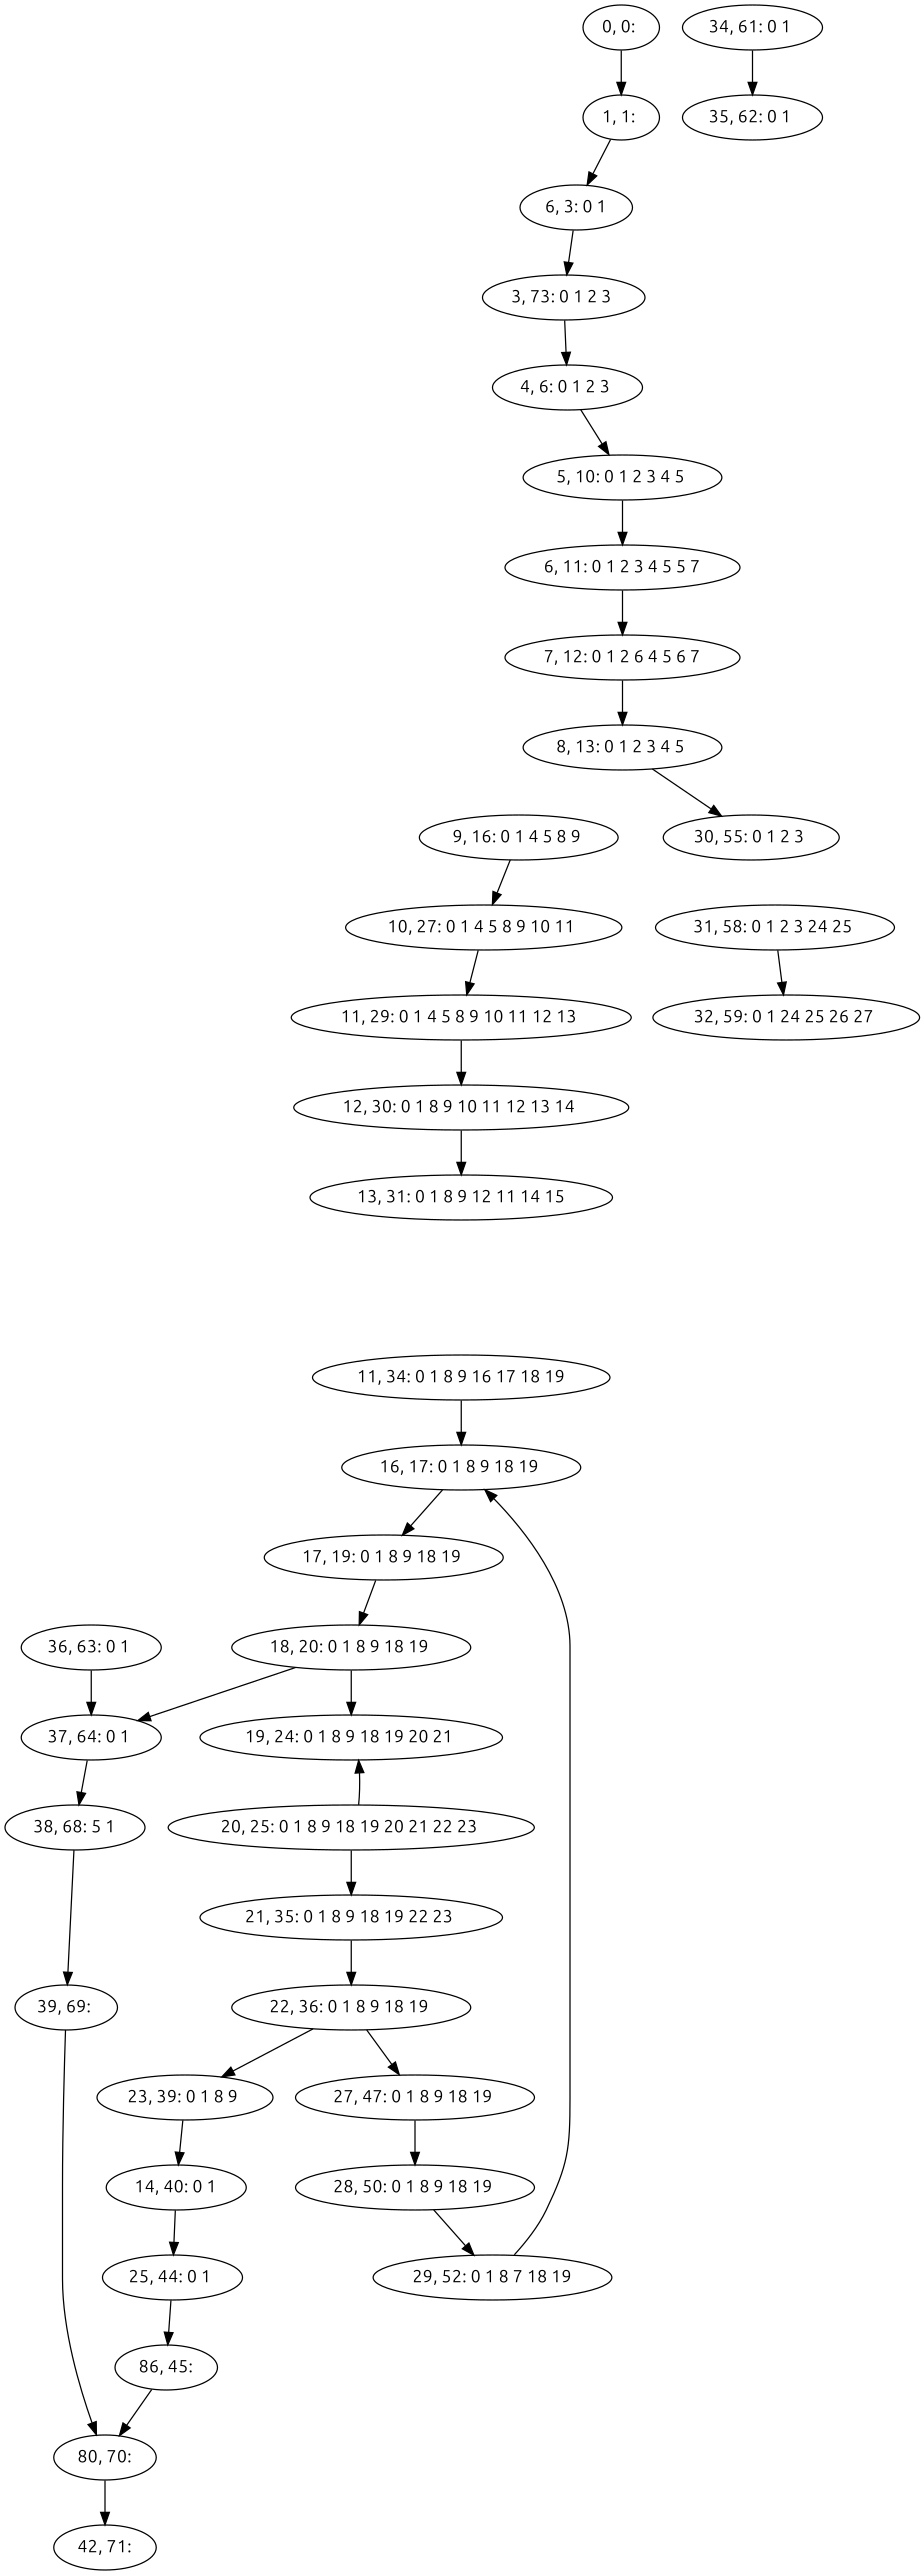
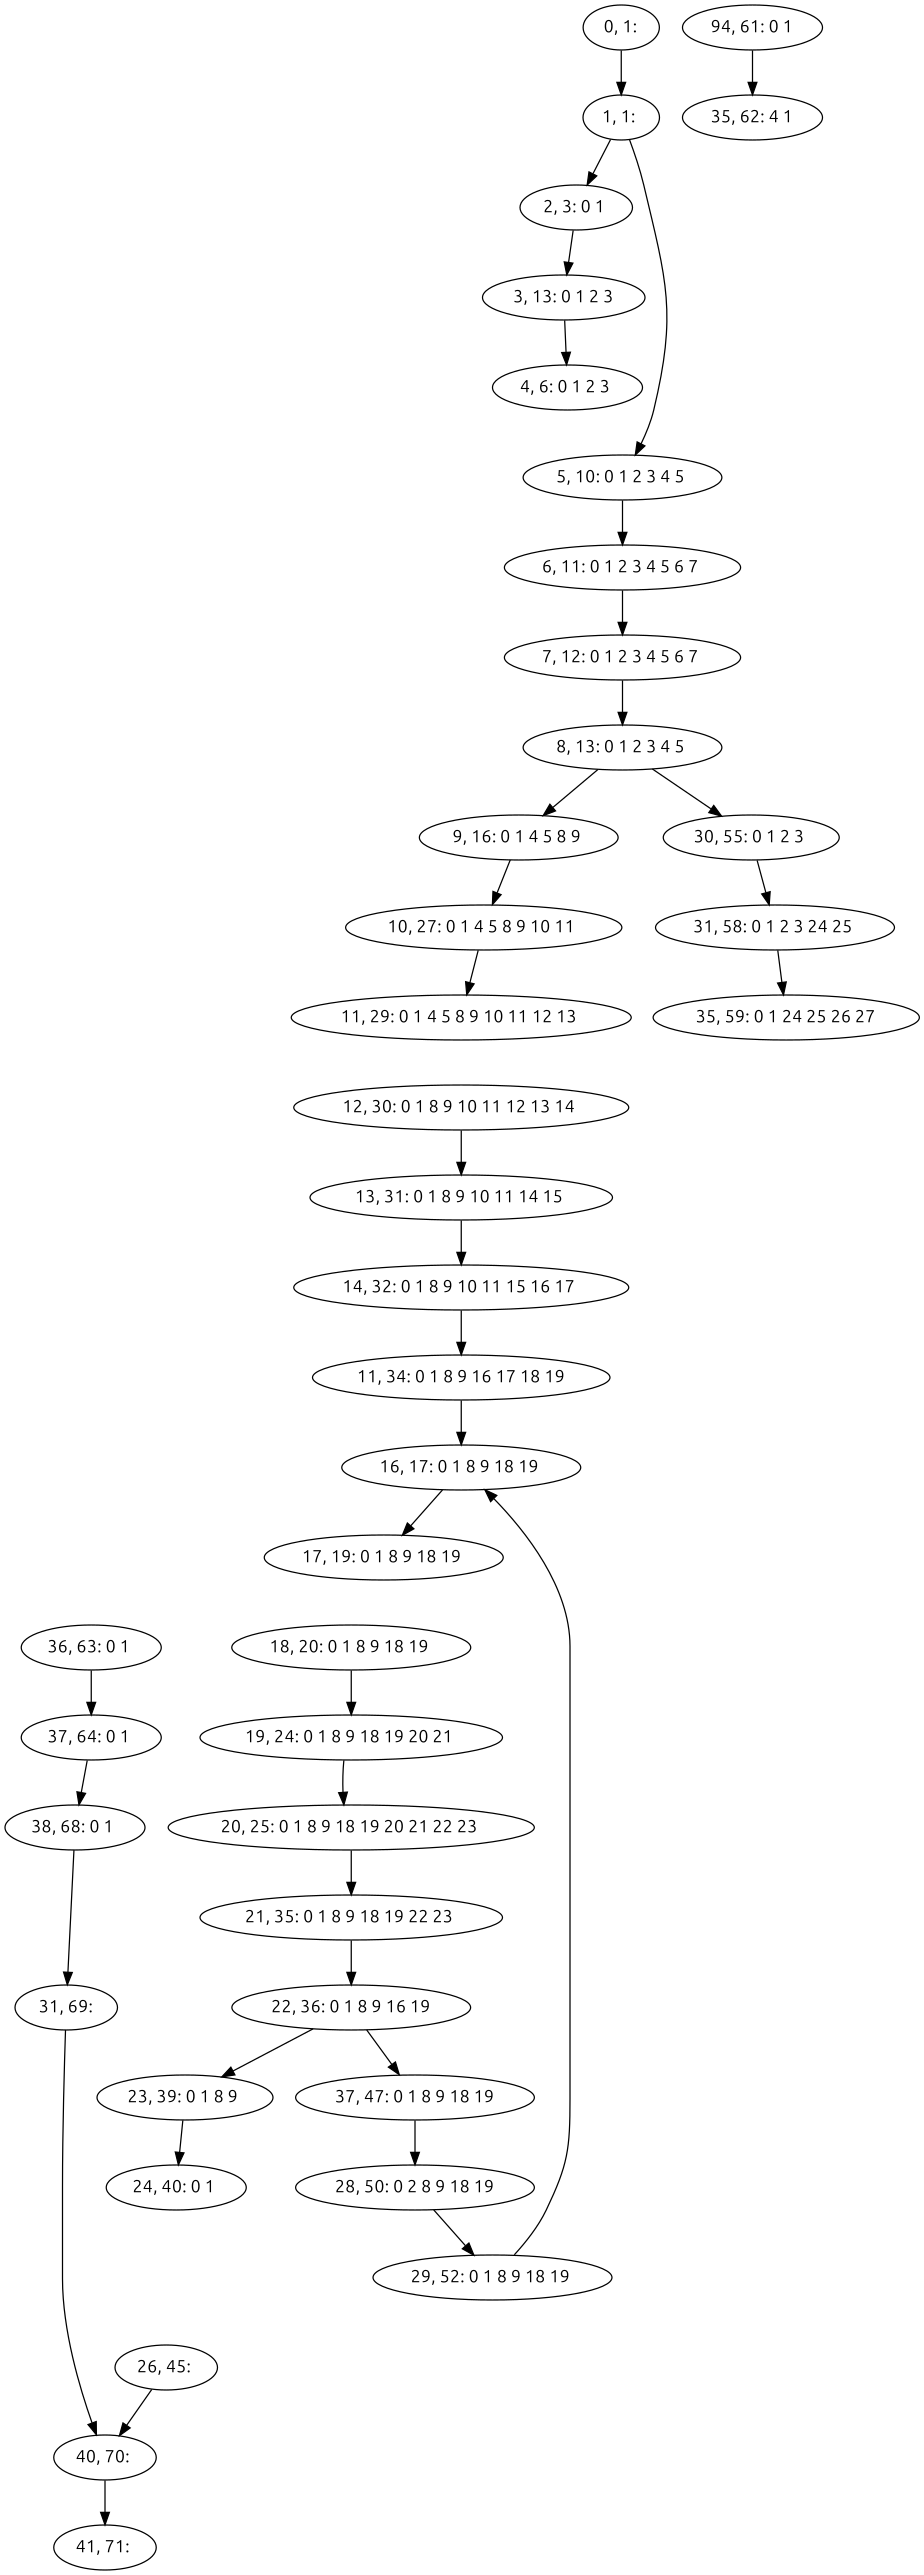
  digraph {
    fontname=Ubuntu
    node [fontname=Ubuntu]
    edge [fontname=Ubuntu]
-   n1 [label="0, 0: "]
+   n1 [label="0, 1:"]
    n2 [label="1, 1: "]
-   n3 [label="6, 3: 0 1"]
-   n4 [label="3, 73: 0 1 2 3 "]
+   n3 [label="2, 3: 0 1 "]
+   n4 [label="3, 13: 0 1 2 3"]
    n5 [label="4, 6: 0 1 2 3 "]
    n6 [label="5, 10: 0 1 2 3 4 5 "]
-   n7 [label="6, 11: 0 1 2 3 4 5 5 7"]
-   n8 [label="7, 12: 0 1 2 6 4 5 6 7"]
+   n7 [label="6, 11: 0 1 2 3 4 5 6 7 "]
+   n8 [label="7, 12: 0 1 2 3 4 5 6 7 "]
    n9 [label="8, 13: 0 1 2 3 4 5 "]
    n10 [label="9, 16: 0 1 4 5 8 9 "]
    n11 [label="30, 55: 0 1 2 3 "]
    n12 [label="10, 27: 0 1 4 5 8 9 10 11 "]
    n13 [label="31, 58: 0 1 2 3 24 25 "]
    n14 [label="11, 29: 0 1 4 5 8 9 10 11 12 13 "]
    n15 [label="12, 30: 0 1 8 9 10 11 12 13 14 "]
-   n16 [label="13, 31: 0 1 8 9 12 11 14 15"]
+   n16 [label="13, 31: 0 1 8 9 10 11 14 15 "]
+   n17 [label="14, 32: 0 1 8 9 10 11 15 16 17 "]
    n18 [label="11, 34: 0 1 8 9 16 17 18 19"]
    n19 [label="16, 17: 0 1 8 9 18 19 "]
    n20 [label="17, 19: 0 1 8 9 18 19 "]
    n21 [label="18, 20: 0 1 8 9 18 19 "]
    n22 [label="19, 24: 0 1 8 9 18 19 20 21 "]
    n23 [label="37, 64: 0 1 "]
    n24 [label="20, 25: 0 1 8 9 18 19 20 21 22 23 "]
-   n25 [label="38, 68: 5 1"]
+   n25 [label="38, 68: 0 1 "]
    n26 [label="21, 35: 0 1 8 9 18 19 22 23 "]
-   n27 [label="22, 36: 0 1 8 9 18 19 "]
+   n27 [label="22, 36: 0 1 8 9 16 19"]
    n28 [label="23, 39: 0 1 8 9 "]
-   n29 [label="27, 47: 0 1 8 9 18 19 "]
-   n30 [label="14, 40: 0 1"]
-   n31 [label="28, 50: 0 1 8 9 18 19 "]
-   n32 [label="25, 44: 0 1 "]
-   n33 [label="86, 45:"]
-   n34 [label="80, 70:"]
-   n35 [label="42, 71:"]
-   n36 [label="29, 52: 0 1 8 7 18 19"]
-   n37 [label="32, 59: 0 1 24 25 26 27 "]
-   n38 [label="34, 61: 0 1 "]
-   n39 [label="35, 62: 0 1 "]
+   n29 [label="37, 47: 0 1 8 9 18 19"]
+   n30 [label="24, 40: 0 1 "]
+   n31 [label="28, 50: 0 2 8 9 18 19"]
+   n33 [label="26, 45: "]
+   n34 [label="40, 70: "]
+   n35 [label="41, 71: "]
+   n36 [label="29, 52: 0 1 8 9 18 19 "]
+   n37 [label="35, 59: 0 1 24 25 26 27"]
+   n38 [label="94, 61: 0 1"]
+   n39 [label="35, 62: 4 1"]
    n40 [label="36, 63: 0 1 "]
-   n41 [label="39, 69: "]
+   n41 [label="31, 69:"]
    n1 -> n2
    n2 -> n3
    n3 -> n4
    n4 -> n5
-   n5 -> n6
+   n2 -> n6
    n6 -> n7
    n7 -> n8
    n8 -> n9
+   n9 -> n10
    n9 -> n11
    n10 -> n12
+   n11 -> n13
    n12 -> n14
    n13 -> n37
-   n14 -> n15
    n15 -> n16
+   n16 -> n17
+   n17 -> n18
    n18 -> n19
    n19 -> n20
-   n20 -> n21
    n21 -> n22
-   n21 -> n23
-   n24 -> n22
+   n22 -> n24
    n23 -> n25
    n24 -> n26
    n25 -> n41
    n26 -> n27
    n27 -> n28
    n27 -> n29
    n28 -> n30
    n29 -> n31
-   n30 -> n32
    n31 -> n36
-   n32 -> n33
    n33 -> n34
    n34 -> n35
    n36 -> n19
    n38 -> n39
    n40 -> n23
    n41 -> n34
  }
